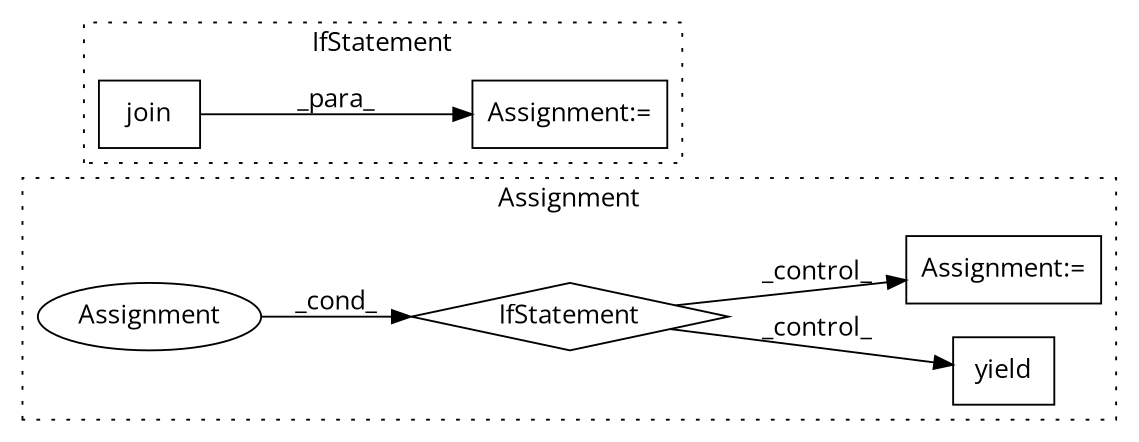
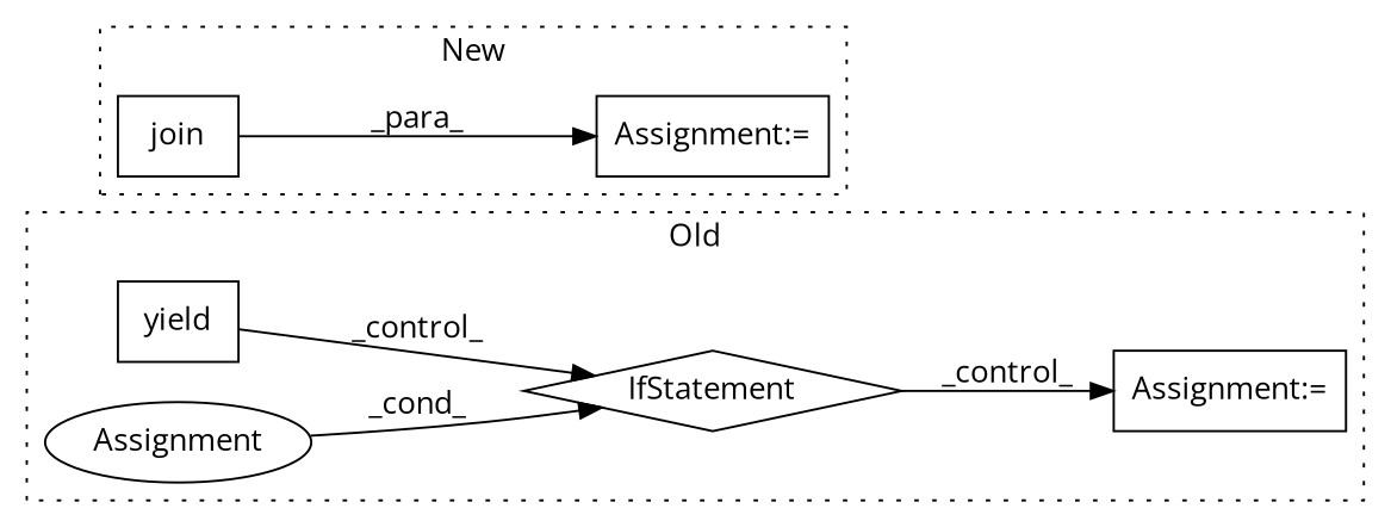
  digraph {
    fontname="Open Sans"
    rankdir=LR
    node [a=7 fontname="Open Sans" shape=box]
    edge [fontname="Open Sans"]
    n1 [a=112 l=7 label=yield s=1334]
    n2 [a=25 l="4,2" label=IfStatement s="1251,1270" shape=diamond]
    n3 [a=42 l=15 label=Assignment s=1255 shape=ellipse]
    n4 [l=2 label="Assignment:=" s=1584]
    n5 [a=32 l="5,1" label=join s="1481,1541"]
    n6 [l=1 label="Assignment:=" s=1476]
    subgraph cluster_1 {
-     label=Assignment
+     label=Old
      style=dotted
      n1
      n2
      n3
      n4
    }
    subgraph cluster_2 {
-     label=IfStatement
+     label=New
      style=dotted
      n5
      n6
    }
-   n2 -> n1 [label=_control_]
+   n1 -> n2 [label=_control_]
    n2 -> n4 [label=_control_]
    n3 -> n2 [label=_cond_]
    n5 -> n6 [label=_para_]
  }
